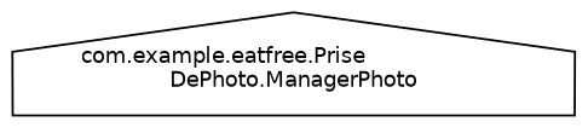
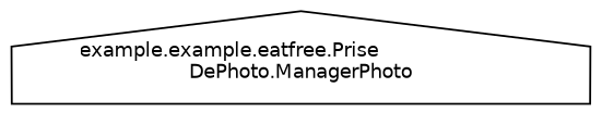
  digraph {
    rankdir=TB
-   n1 [color=black fillcolor=white fontname=Helvetica fontsize=10 height=0.2 label="com.example.eatfree.Prise\lDePhoto.ManagerPhoto" shape=house style=filled width=0.4]
+   n1 [color=black fillcolor=white fontname=Helvetica fontsize=10 height=0.2 label="example.example.eatfree.Prise\lDePhoto.ManagerPhoto" shape=house style=filled width=0.4]
  }
